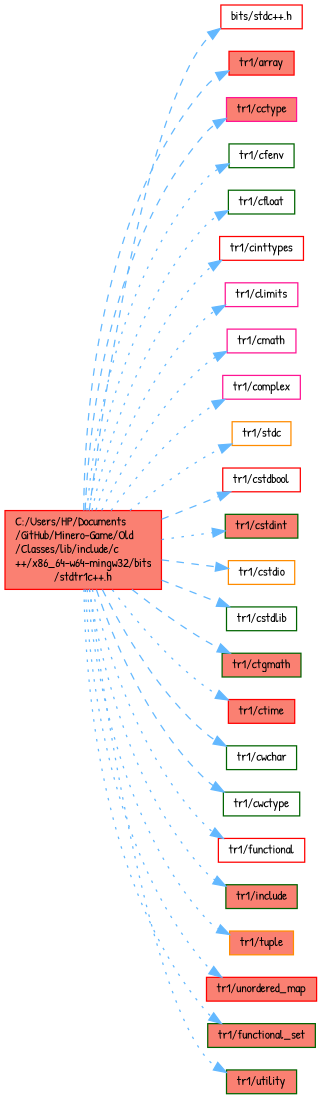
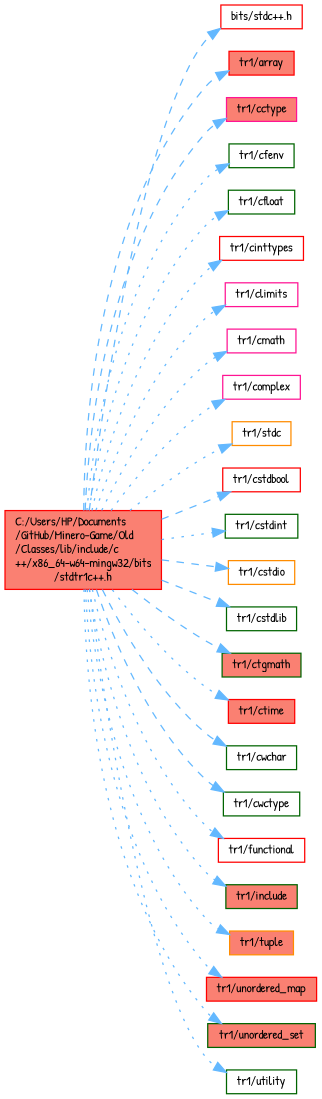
  digraph {
    fontname="Patrick Hand"
    rankdir=LR
    node [color=darkgreen fillcolor=white fontname="Patrick Hand" fontsize=10 shape=box style=filled]
    edge [color=steelblue1 fontname="Patrick Hand" fontsize=10 labelfontname=Helvetica labelfontsize=10 style=dotted]
    n1 [color=red fillcolor=salmon fontcolor=black height=0.2 label="C:/Users/HP/Documents\l/GitHub/Minero-Game/Old\l/Classes/lib/include/c\l++/x86_64-w64-mingw32/bits\l/stdtr1c++.h" width=0.4]
    n2 [color=red height=0.2 label="bits/stdc++.h" width=0.4]
    n3 [color=red fillcolor=salmon height=0.2 label="tr1/array" width=0.4]
    n4 [color=deeppink fillcolor=salmon height=0.2 label="tr1/cctype" width=0.4]
    n5 [height=0.2 label="tr1/cfenv" width=0.4]
    n6 [height=0.2 label="tr1/cfloat" width=0.4]
    n7 [color=red height=0.2 label="tr1/cinttypes" width=0.4]
    n8 [color=deeppink height=0.2 label="tr1/climits" width=0.4]
    n9 [color=deeppink height=0.2 label="tr1/cmath" width=0.4]
    n10 [color=deeppink height=0.2 label="tr1/complex" width=0.4]
    n11 [color=darkorange height=0.2 label="tr1/stdc" width=0.4]
    n12 [color=red height=0.2 label="tr1/cstdbool" width=0.4]
-   n13 [fillcolor=salmon height=0.2 label="tr1/cstdint" width=0.4]
+   n13 [height=0.2 label="tr1/cstdint" width=0.4]
    n14 [color=darkorange height=0.2 label="tr1/cstdio" width=0.4]
    n15 [height=0.2 label="tr1/cstdlib" width=0.4]
    n16 [fillcolor=salmon height=0.2 label="tr1/ctgmath" width=0.4]
    n17 [color=red fillcolor=salmon height=0.2 label="tr1/ctime" width=0.4]
    n18 [height=0.2 label="tr1/cwchar" width=0.4]
    n19 [height=0.2 label="tr1/cwctype" width=0.4]
    n20 [color=red height=0.2 label="tr1/functional" width=0.4]
    n21 [fillcolor=salmon height=0.2 label="tr1/include" width=0.4]
    n22 [color=darkorange fillcolor=salmon height=0.2 label="tr1/tuple" width=0.4]
    n23 [color=red fillcolor=salmon height=0.2 label="tr1/unordered_map" width=0.4]
-   n24 [fillcolor=salmon height=0.2 label="tr1/functional_set" width=0.4]
-   n25 [fillcolor=salmon height=0.2 label="tr1/utility" width=0.4]
+   n24 [fillcolor=salmon height=0.2 label="tr1/unordered_set" width=0.4]
+   n25 [height=0.2 label="tr1/utility" width=0.4]
    n1 -> n2 [style=dashed]
    n1 -> n3 [style=dashed]
    n1 -> n4 [style=dashed]
    n1 -> n5
    n1 -> n6
    n1 -> n7
    n1 -> n8
    n1 -> n9
    n1 -> n10
    n1 -> n11
    n1 -> n12 [style=dashed]
    n1 -> n13
    n1 -> n14 [style=dashed]
    n1 -> n15 [style=dashed]
    n1 -> n16 [style=dashed]
    n1 -> n17
    n1 -> n18 [style=dashed]
    n1 -> n19 [style=dashed]
    n1 -> n20
    n1 -> n21
    n1 -> n22
    n1 -> n23
    n1 -> n24
    n1 -> n25
  }
